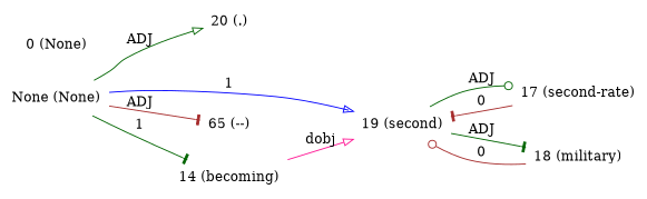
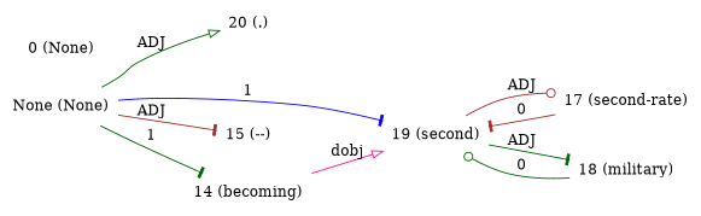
  digraph {
    rankdir=LR
    node [color=blue shape=plaintext]
    edge [arrowhead=tee color=darkgreen dir=forward]
    n1 [label="None (None)"]
    n2 [color=red label="20 (.)"]
    n3 [color=brown label="19 (second)"]
-   n4 [label="65 (--)"]
+   n4 [label="15 (--)"]
    n5 [label="14 (becoming)"]
    n6 [color=brown label="17 (second-rate)"]
    n7 [color=red label="18 (military)"]
    n8 [color=red label="0 (None)"]
    n1 -> n2 [arrowhead=onormal label=ADJ]
-   n1 -> n3 [arrowhead=onormal color=blue label=1]
+   n1 -> n3 [color=blue label=1]
    n1 -> n4 [color=brown label=ADJ]
    n1 -> n5 [label=1]
-   n3 -> n6 [arrowhead=odot label=ADJ]
+   n3 -> n6 [arrowhead=odot color=brown label=ADJ]
    n3 -> n7 [label=ADJ]
    n5 -> n3 [arrowhead=onormal color=deeppink label=dobj]
    n6 -> n3 [color=brown label=0]
-   n7 -> n3 [arrowhead=odot color=brown label=0]
+   n7 -> n3 [arrowhead=odot label=0]
  }
